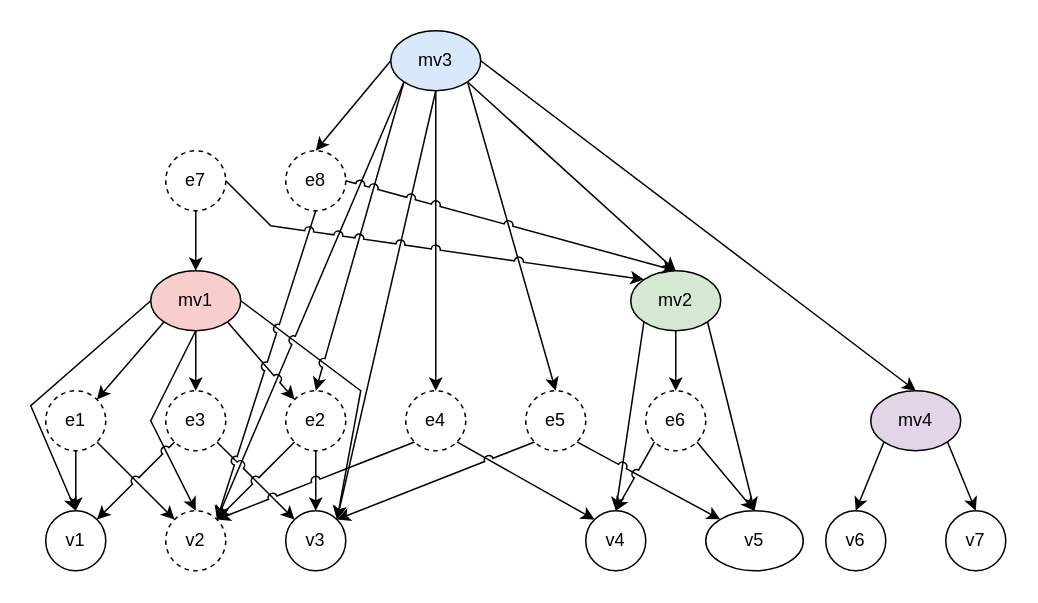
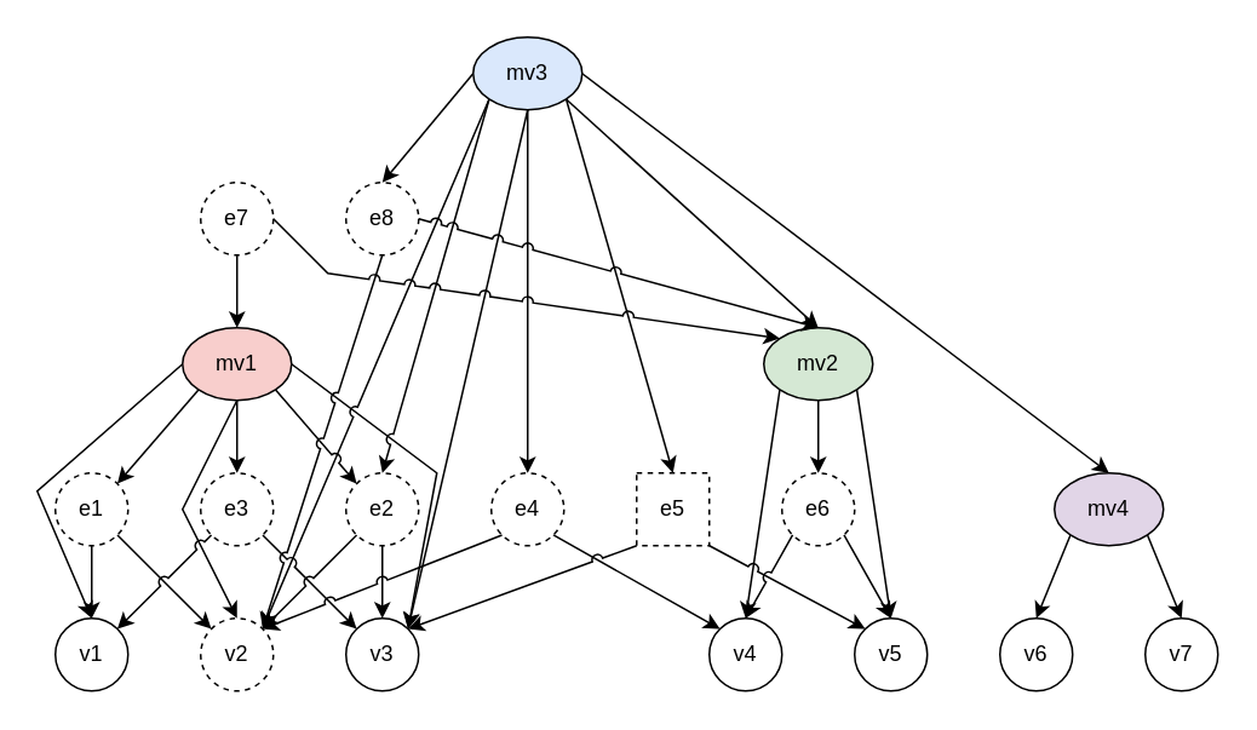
  <mxCell id="0" />
  <mxCell id="1" parent="0" />
  <mxCell id="2" style="edgeStyle=none;rounded=0;jumpStyle=arc;orthogonalLoop=1;jettySize=auto;html=1;exitX=0;exitY=1;exitDx=0;exitDy=0;entryX=0.5;entryY=0;entryDx=0;entryDy=0;" parent="1" source="23" target="40" edge="1"><mxGeometry relative="1" as="geometry" /></mxCell>
  <mxCell id="3" style="edgeStyle=none;rounded=0;jumpStyle=arc;orthogonalLoop=1;jettySize=auto;html=1;exitX=1;exitY=0.5;exitDx=0;exitDy=0;entryX=1;entryY=0;entryDx=0;entryDy=0;" parent="1" source="28" target="30" edge="1"><mxGeometry relative="1" as="geometry"><Array as="points"><mxPoint x="240" y="260" /></Array></mxGeometry></mxCell>
  <mxCell id="4" style="edgeStyle=none;rounded=0;jumpStyle=arc;orthogonalLoop=1;jettySize=auto;html=1;exitX=0;exitY=1;exitDx=0;exitDy=0;entryX=1;entryY=0;entryDx=0;entryDy=0;" parent="1" source="20" target="29" edge="1"><mxGeometry relative="1" as="geometry" /></mxCell>
  <mxCell id="5" style="edgeStyle=none;rounded=0;jumpStyle=arc;orthogonalLoop=1;jettySize=auto;html=1;exitX=1;exitY=1;exitDx=0;exitDy=0;entryX=0;entryY=0;entryDx=0;entryDy=0;" parent="1" source="54" target="41" edge="1"><mxGeometry relative="1" as="geometry" /></mxCell>
  <mxCell id="6" style="edgeStyle=none;rounded=0;jumpStyle=arc;orthogonalLoop=1;jettySize=auto;html=1;exitX=0.5;exitY=1;exitDx=0;exitDy=0;entryX=0.5;entryY=0;entryDx=0;entryDy=0;" parent="1" source="28" target="29" edge="1"><mxGeometry relative="1" as="geometry"><Array as="points"><mxPoint x="100" y="280" /></Array></mxGeometry></mxCell>
  <mxCell id="7" value="v1" style="ellipse;whiteSpace=wrap;html=1;aspect=fixed;fillColor=none;" parent="1" vertex="1"><mxGeometry x="30" y="340" width="40" height="40" as="geometry" /></mxCell>
  <mxCell id="8" style="edgeStyle=none;rounded=0;jumpStyle=arc;orthogonalLoop=1;jettySize=auto;html=1;exitX=0.5;exitY=1;exitDx=0;exitDy=0;entryX=0.5;entryY=0;entryDx=0;entryDy=0;" parent="1" source="9" target="28" edge="1"><mxGeometry relative="1" as="geometry" /></mxCell>
  <mxCell id="9" value="e7" style="ellipse;whiteSpace=wrap;html=1;aspect=fixed;fillColor=none;dashed=1;" parent="1" vertex="1"><mxGeometry x="110" y="100" width="40" height="40" as="geometry" /></mxCell>
  <mxCell id="10" style="edgeStyle=none;rounded=0;jumpStyle=arc;orthogonalLoop=1;jettySize=auto;html=1;exitX=0;exitY=1;exitDx=0;exitDy=0;entryX=0.5;entryY=0;entryDx=0;entryDy=0;" parent="1" source="12" target="42" edge="1"><mxGeometry relative="1" as="geometry" /></mxCell>
  <mxCell id="11" style="edgeStyle=none;rounded=0;jumpStyle=arc;orthogonalLoop=1;jettySize=auto;html=1;exitX=1;exitY=1;exitDx=0;exitDy=0;entryX=0.5;entryY=0;entryDx=0;entryDy=0;" parent="1" source="12" target="43" edge="1"><mxGeometry relative="1" as="geometry" /></mxCell>
  <mxCell id="12" value="mv4" style="ellipse;whiteSpace=wrap;html=1;fillColor=#e1d5e7;strokeColor=#000000;" parent="1" vertex="1"><mxGeometry x="580" y="260" width="60" height="40" as="geometry" /></mxCell>
  <mxCell id="13" style="edgeStyle=none;rounded=0;jumpStyle=arc;orthogonalLoop=1;jettySize=auto;html=1;exitX=0;exitY=1;exitDx=0;exitDy=0;entryX=0.5;entryY=0;entryDx=0;entryDy=0;" parent="1" source="20" target="39" edge="1"><mxGeometry relative="1" as="geometry" /></mxCell>
  <mxCell id="14" style="edgeStyle=none;rounded=0;jumpStyle=arc;orthogonalLoop=1;jettySize=auto;html=1;exitX=0;exitY=0.5;exitDx=0;exitDy=0;entryX=0.5;entryY=0;entryDx=0;entryDy=0;" parent="1" source="20" target="49" edge="1"><mxGeometry relative="1" as="geometry" /></mxCell>
  <mxCell id="15" style="edgeStyle=none;rounded=0;jumpStyle=arc;orthogonalLoop=1;jettySize=auto;html=1;exitX=0.5;exitY=1;exitDx=0;exitDy=0;entryX=0.5;entryY=0;entryDx=0;entryDy=0;" parent="1" source="20" target="52" edge="1"><mxGeometry relative="1" as="geometry" /></mxCell>
  <mxCell id="16" style="edgeStyle=none;rounded=0;jumpStyle=arc;orthogonalLoop=1;jettySize=auto;html=1;exitX=1;exitY=1;exitDx=0;exitDy=0;entryX=0.5;entryY=0;entryDx=0;entryDy=0;" parent="1" source="20" target="54" edge="1"><mxGeometry relative="1" as="geometry" /></mxCell>
  <mxCell id="17" style="edgeStyle=none;rounded=0;jumpStyle=arc;orthogonalLoop=1;jettySize=auto;html=1;exitX=1;exitY=0.5;exitDx=0;exitDy=0;entryX=0.5;entryY=0;entryDx=0;entryDy=0;" parent="1" source="20" target="12" edge="1"><mxGeometry relative="1" as="geometry" /></mxCell>
  <mxCell id="18" style="edgeStyle=none;rounded=0;jumpStyle=arc;orthogonalLoop=1;jettySize=auto;html=1;exitX=0.5;exitY=1;exitDx=0;exitDy=0;entryX=1;entryY=0;entryDx=0;entryDy=0;" parent="1" source="20" target="30" edge="1"><mxGeometry relative="1" as="geometry" /></mxCell>
  <mxCell id="19" style="edgeStyle=none;rounded=0;jumpStyle=arc;orthogonalLoop=1;jettySize=auto;html=1;exitX=1;exitY=1;exitDx=0;exitDy=0;entryX=0.5;entryY=0;entryDx=0;entryDy=0;" parent="1" source="20" target="23" edge="1"><mxGeometry relative="1" as="geometry" /></mxCell>
  <mxCell id="20" value="mv3" style="ellipse;whiteSpace=wrap;html=1;fillColor=#dae8fc;strokeColor=#000000;" parent="1" vertex="1"><mxGeometry x="260" y="20" width="60" height="40" as="geometry" /></mxCell>
  <mxCell id="21" style="edgeStyle=none;rounded=0;jumpStyle=arc;orthogonalLoop=1;jettySize=auto;html=1;exitX=0.5;exitY=1;exitDx=0;exitDy=0;entryX=0.5;entryY=0;entryDx=0;entryDy=0;" parent="1" source="23" target="46" edge="1"><mxGeometry relative="1" as="geometry" /></mxCell>
  <mxCell id="22" style="edgeStyle=none;rounded=0;jumpStyle=arc;orthogonalLoop=1;jettySize=auto;html=1;exitX=1;exitY=1;exitDx=0;exitDy=0;entryX=0.5;entryY=0;entryDx=0;entryDy=0;" parent="1" source="23" target="41" edge="1"><mxGeometry relative="1" as="geometry" /></mxCell>
  <mxCell id="23" value="mv2" style="ellipse;whiteSpace=wrap;html=1;fillColor=#d5e8d4;strokeColor=#000000;" parent="1" vertex="1"><mxGeometry x="420" y="180" width="60" height="40" as="geometry" /></mxCell>
  <mxCell id="24" style="edgeStyle=none;rounded=0;orthogonalLoop=1;jettySize=auto;html=1;exitX=0;exitY=1;exitDx=0;exitDy=0;entryX=1;entryY=0;entryDx=0;entryDy=0;jumpStyle=arc;" parent="1" source="28" target="33" edge="1"><mxGeometry relative="1" as="geometry" /></mxCell>
  <mxCell id="25" style="edgeStyle=none;rounded=0;orthogonalLoop=1;jettySize=auto;html=1;exitX=0.5;exitY=1;exitDx=0;exitDy=0;entryX=0.5;entryY=0;entryDx=0;entryDy=0;jumpStyle=arc;" parent="1" source="28" target="36" edge="1"><mxGeometry relative="1" as="geometry" /></mxCell>
  <mxCell id="26" style="edgeStyle=none;rounded=0;orthogonalLoop=1;jettySize=auto;html=1;exitX=1;exitY=1;exitDx=0;exitDy=0;entryX=0;entryY=0;entryDx=0;entryDy=0;jumpStyle=arc;" parent="1" source="28" target="39" edge="1"><mxGeometry relative="1" as="geometry" /></mxCell>
  <mxCell id="27" style="edgeStyle=none;rounded=0;jumpStyle=arc;orthogonalLoop=1;jettySize=auto;html=1;exitX=0;exitY=0.5;exitDx=0;exitDy=0;entryX=0.5;entryY=0;entryDx=0;entryDy=0;" parent="1" source="28" target="7" edge="1"><mxGeometry relative="1" as="geometry"><Array as="points"><mxPoint x="20" y="270" /></Array></mxGeometry></mxCell>
  <mxCell id="28" value="mv1" style="ellipse;whiteSpace=wrap;html=1;fillColor=#f8cecc;strokeColor=#000000;" parent="1" vertex="1"><mxGeometry x="100" y="180" width="60" height="40" as="geometry" /></mxCell>
  <mxCell id="29" value="v2" style="ellipse;whiteSpace=wrap;html=1;aspect=fixed;fillColor=none;dashed=1;" parent="1" vertex="1"><mxGeometry x="110" y="340" width="40" height="40" as="geometry" /></mxCell>
  <mxCell id="30" value="v3" style="ellipse;whiteSpace=wrap;html=1;aspect=fixed;fillColor=none;" parent="1" vertex="1"><mxGeometry x="190" y="340" width="40" height="40" as="geometry" /></mxCell>
  <mxCell id="31" style="edgeStyle=none;rounded=0;orthogonalLoop=1;jettySize=auto;html=1;exitX=0.5;exitY=1;exitDx=0;exitDy=0;entryX=0.5;entryY=0;entryDx=0;entryDy=0;jumpStyle=arc;" parent="1" source="33" target="7" edge="1"><mxGeometry relative="1" as="geometry" /></mxCell>
  <mxCell id="32" style="edgeStyle=none;rounded=0;orthogonalLoop=1;jettySize=auto;html=1;exitX=1;exitY=1;exitDx=0;exitDy=0;entryX=0;entryY=0;entryDx=0;entryDy=0;jumpStyle=arc;" parent="1" source="33" target="29" edge="1"><mxGeometry relative="1" as="geometry" /></mxCell>
  <mxCell id="33" value="e1" style="ellipse;whiteSpace=wrap;html=1;aspect=fixed;fillColor=none;dashed=1;" parent="1" vertex="1"><mxGeometry x="30" y="260" width="40" height="40" as="geometry" /></mxCell>
  <mxCell id="34" style="edgeStyle=none;rounded=0;orthogonalLoop=1;jettySize=auto;html=1;exitX=0;exitY=1;exitDx=0;exitDy=0;entryX=1;entryY=0;entryDx=0;entryDy=0;jumpStyle=arc;" parent="1" source="36" target="7" edge="1"><mxGeometry relative="1" as="geometry" /></mxCell>
  <mxCell id="35" style="edgeStyle=none;rounded=0;orthogonalLoop=1;jettySize=auto;html=1;exitX=1;exitY=1;exitDx=0;exitDy=0;entryX=0;entryY=0;entryDx=0;entryDy=0;jumpStyle=arc;" parent="1" source="36" target="30" edge="1"><mxGeometry relative="1" as="geometry" /></mxCell>
  <mxCell id="36" value="e3" style="ellipse;whiteSpace=wrap;html=1;aspect=fixed;fillColor=none;dashed=1;" parent="1" vertex="1"><mxGeometry x="110" y="260" width="40" height="40" as="geometry" /></mxCell>
  <mxCell id="37" style="edgeStyle=none;rounded=0;orthogonalLoop=1;jettySize=auto;html=1;exitX=0.5;exitY=1;exitDx=0;exitDy=0;entryX=0.5;entryY=0;entryDx=0;entryDy=0;jumpStyle=arc;" parent="1" source="39" target="30" edge="1"><mxGeometry relative="1" as="geometry" /></mxCell>
  <mxCell id="38" style="edgeStyle=none;rounded=0;orthogonalLoop=1;jettySize=auto;html=1;exitX=0;exitY=1;exitDx=0;exitDy=0;entryX=1;entryY=0;entryDx=0;entryDy=0;jumpStyle=arc;" parent="1" source="39" target="29" edge="1"><mxGeometry relative="1" as="geometry" /></mxCell>
  <mxCell id="39" value="e2" style="ellipse;whiteSpace=wrap;html=1;aspect=fixed;fillColor=none;dashed=1;" parent="1" vertex="1"><mxGeometry x="190" y="260" width="40" height="40" as="geometry" /></mxCell>
  <mxCell id="40" value="v4" style="ellipse;whiteSpace=wrap;html=1;aspect=fixed;fillColor=none;" parent="1" vertex="1"><mxGeometry x="390" y="340" width="40" height="40" as="geometry" /></mxCell>
- <mxCell id="41" value="v5" style="ellipse;whiteSpace=wrap;html=1;aspect=fixed;fillColor=none;" parent="1" vertex="1"><mxGeometry x="470" y="340" width="65" height="40" as="geometry" /></mxCell>
+ <mxCell id="41" value="v5" style="ellipse;whiteSpace=wrap;html=1;aspect=fixed;fillColor=none;" parent="1" vertex="1"><mxGeometry x="470" y="340" width="40" height="40" as="geometry" /></mxCell>
  <mxCell id="42" value="v6" style="ellipse;whiteSpace=wrap;html=1;aspect=fixed;fillColor=none;" parent="1" vertex="1"><mxGeometry x="550" y="340" width="40" height="40" as="geometry" /></mxCell>
  <mxCell id="43" value="v7" style="ellipse;whiteSpace=wrap;html=1;aspect=fixed;fillColor=none;" parent="1" vertex="1"><mxGeometry x="630" y="340" width="40" height="40" as="geometry" /></mxCell>
  <mxCell id="44" style="edgeStyle=none;rounded=0;jumpStyle=arc;orthogonalLoop=1;jettySize=auto;html=1;exitX=0;exitY=1;exitDx=0;exitDy=0;entryX=0.5;entryY=0;entryDx=0;entryDy=0;" parent="1" source="46" target="40" edge="1"><mxGeometry relative="1" as="geometry" /></mxCell>
  <mxCell id="45" style="edgeStyle=none;rounded=0;jumpStyle=arc;orthogonalLoop=1;jettySize=auto;html=1;exitX=1;exitY=1;exitDx=0;exitDy=0;entryX=0.5;entryY=0;entryDx=0;entryDy=0;" parent="1" source="46" target="41" edge="1"><mxGeometry relative="1" as="geometry" /></mxCell>
  <mxCell id="46" value="e6" style="ellipse;whiteSpace=wrap;html=1;aspect=fixed;fillColor=none;dashed=1;" parent="1" vertex="1"><mxGeometry x="430" y="260" width="40" height="40" as="geometry" /></mxCell>
  <mxCell id="47" style="edgeStyle=none;rounded=0;jumpStyle=arc;orthogonalLoop=1;jettySize=auto;html=1;exitX=0.5;exitY=1;exitDx=0;exitDy=0;entryX=1;entryY=0;entryDx=0;entryDy=0;" parent="1" source="49" target="29" edge="1"><mxGeometry relative="1" as="geometry" /></mxCell>
  <mxCell id="48" style="edgeStyle=none;rounded=0;jumpStyle=arc;orthogonalLoop=1;jettySize=auto;html=1;exitX=1;exitY=0.5;exitDx=0;exitDy=0;entryX=0.5;entryY=0;entryDx=0;entryDy=0;" parent="1" source="49" target="23" edge="1"><mxGeometry relative="1" as="geometry" /></mxCell>
  <mxCell id="49" value="e8" style="ellipse;whiteSpace=wrap;html=1;aspect=fixed;fillColor=none;dashed=1;" parent="1" vertex="1"><mxGeometry x="190" y="100" width="40" height="40" as="geometry" /></mxCell>
  <mxCell id="50" style="edgeStyle=none;rounded=0;jumpStyle=arc;orthogonalLoop=1;jettySize=auto;html=1;exitX=0;exitY=1;exitDx=0;exitDy=0;entryX=1;entryY=0;entryDx=0;entryDy=0;" parent="1" source="52" target="29" edge="1"><mxGeometry relative="1" as="geometry" /></mxCell>
  <mxCell id="51" style="edgeStyle=none;rounded=0;jumpStyle=arc;orthogonalLoop=1;jettySize=auto;html=1;exitX=1;exitY=1;exitDx=0;exitDy=0;entryX=0;entryY=0;entryDx=0;entryDy=0;" parent="1" source="52" target="40" edge="1"><mxGeometry relative="1" as="geometry" /></mxCell>
  <mxCell id="52" value="e4" style="ellipse;whiteSpace=wrap;html=1;aspect=fixed;fillColor=none;dashed=1;" parent="1" vertex="1"><mxGeometry x="270" y="260" width="40" height="40" as="geometry" /></mxCell>
  <mxCell id="53" style="edgeStyle=none;rounded=0;jumpStyle=arc;orthogonalLoop=1;jettySize=auto;html=1;exitX=0;exitY=1;exitDx=0;exitDy=0;entryX=1;entryY=0;entryDx=0;entryDy=0;" parent="1" source="54" target="30" edge="1"><mxGeometry relative="1" as="geometry" /></mxCell>
- <mxCell id="54" value="e5" style="ellipse;whiteSpace=wrap;html=1;aspect=fixed;fillColor=none;dashed=1;" parent="1" vertex="1"><mxGeometry x="350" y="260" width="40" height="40" as="geometry" /></mxCell>
+ <mxCell id="54" value="e5" style="whiteSpace=wrap;html=1;aspect=fixed;fillColor=none;dashed=1;rounded=0;" parent="1" vertex="1"><mxGeometry x="350" y="260" width="40" height="40" as="geometry" /></mxCell>
  <mxCell id="55" style="edgeStyle=none;rounded=0;jumpStyle=arc;orthogonalLoop=1;jettySize=auto;html=1;exitX=1;exitY=0.5;exitDx=0;exitDy=0;entryX=0;entryY=0;entryDx=0;entryDy=0;" parent="1" source="9" target="23" edge="1"><mxGeometry relative="1" as="geometry"><Array as="points"><mxPoint x="180" y="150" /></Array></mxGeometry></mxCell>
